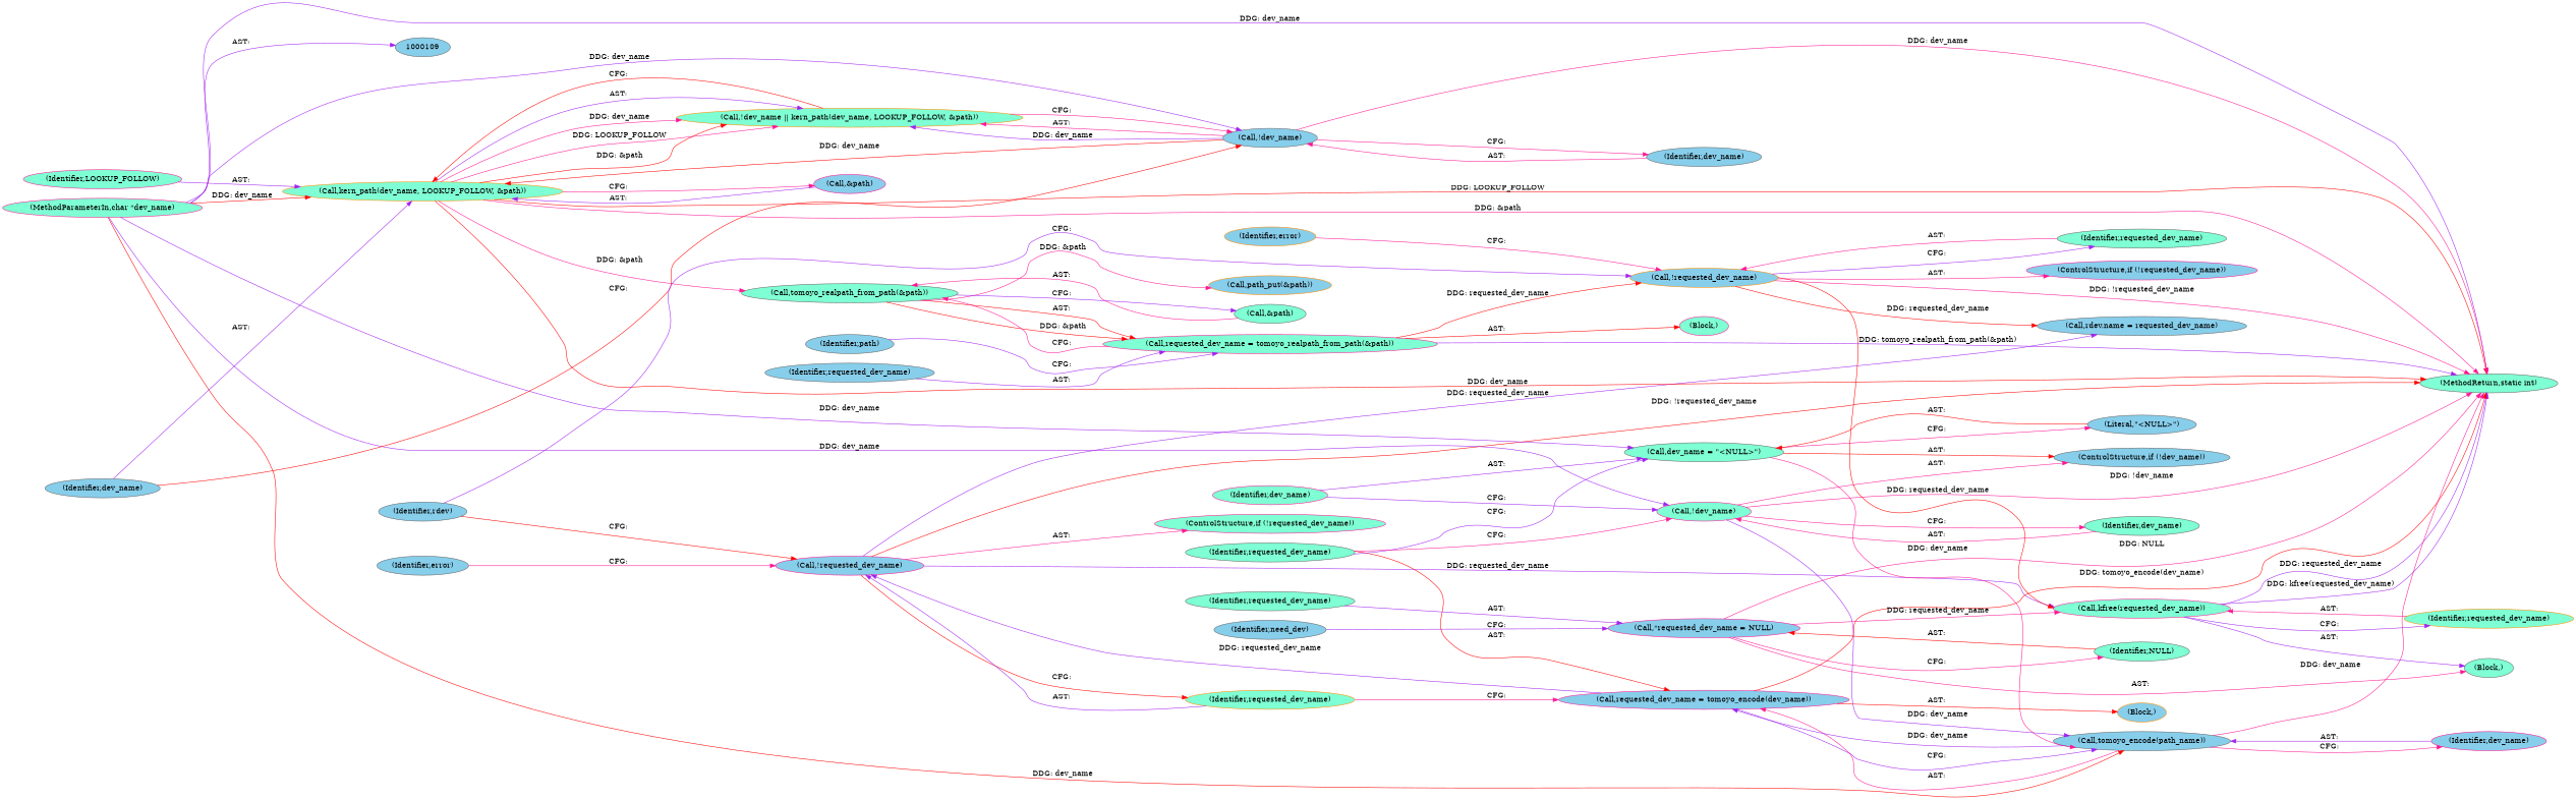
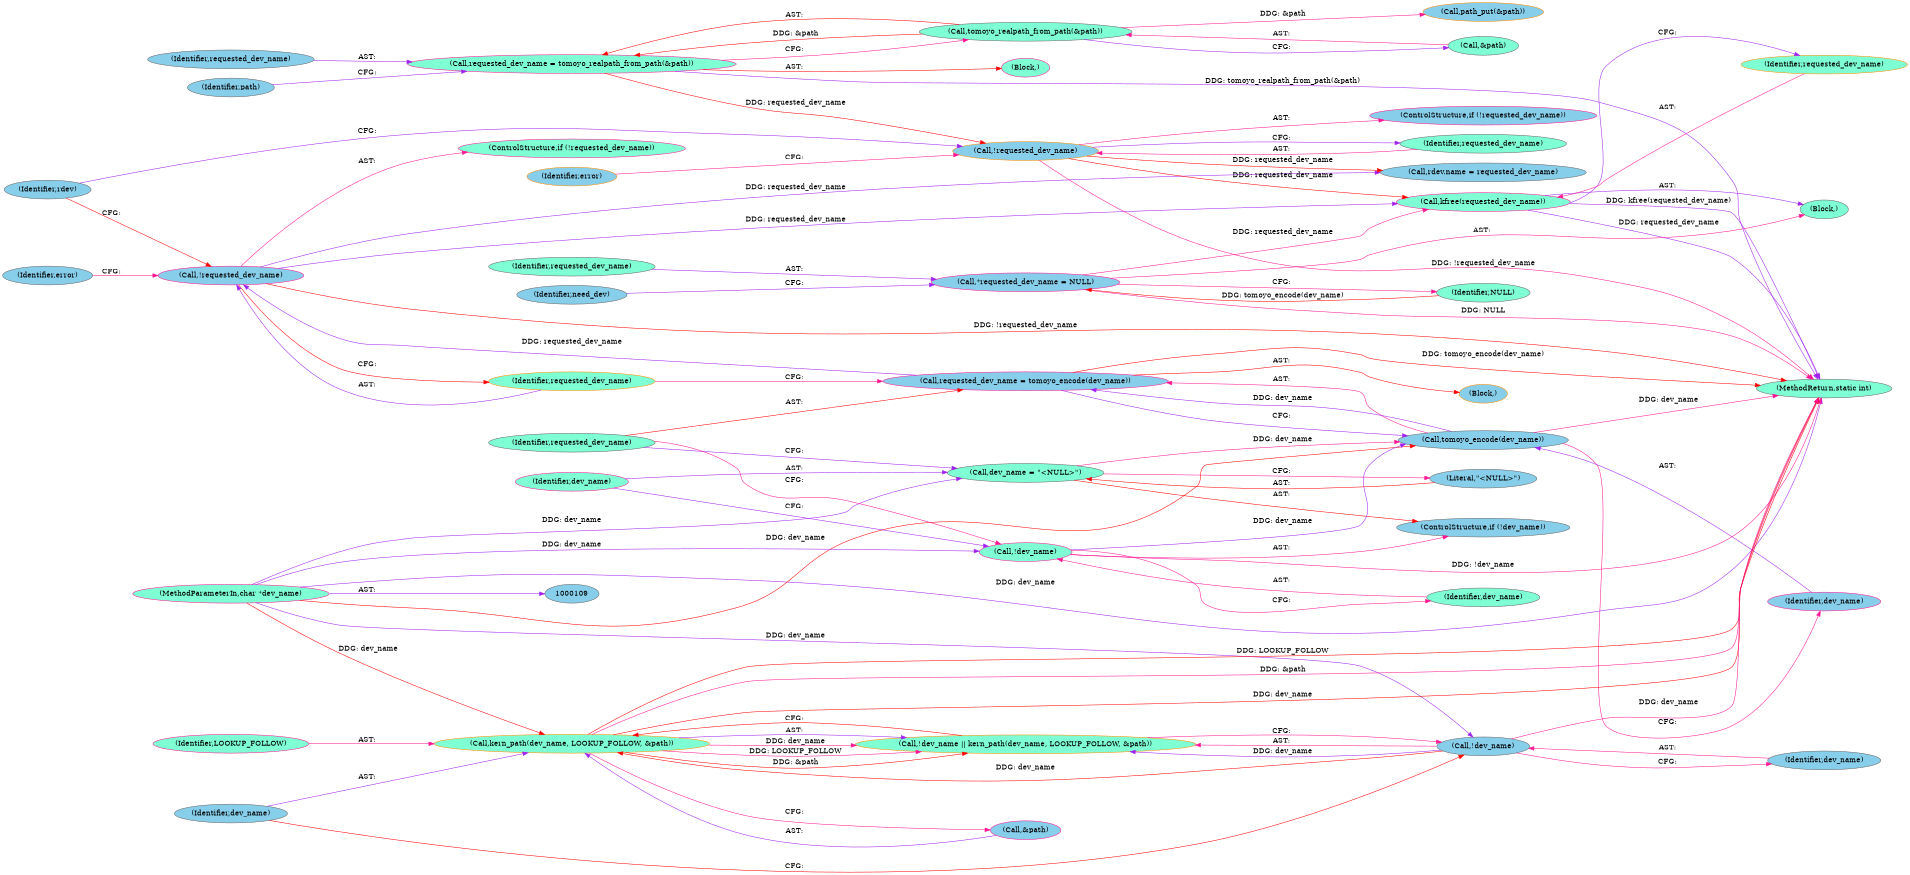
  digraph {
    rankdir=LR
    node [color=gray40 fillcolor=skyblue style=filled]
    edge [color=deeppink]
    n1 [color=deeppink fillcolor=aquamarine label="(Call,kfree(requested_dev_name))"]
    n2 [fillcolor=aquamarine label="(MethodReturn,static int)"]
    n3 [fillcolor=aquamarine label="(Block,)"]
    n4 [color=darkorange fillcolor=aquamarine label="(Identifier,requested_dev_name)"]
    n5 [color=deeppink label="(Call,!requested_dev_name)"]
    n6 [color=deeppink fillcolor=aquamarine label="(ControlStructure,if (!requested_dev_name))"]
    n7 [color=darkorange fillcolor=aquamarine label="(Identifier,requested_dev_name)"]
    n8 [label="(Call,rdev.name = requested_dev_name)"]
    n9 [color=deeppink label="(Call,requested_dev_name = tomoyo_encode(dev_name))"]
-   n10 [label="(Call,tomoyo_encode(path_name))"]
+   n10 [label="(Call,tomoyo_encode(dev_name))"]
    n11 [color=darkorange label="(Block,)"]
    n12 [color=deeppink label="(Identifier,dev_name)"]
    n13 [fillcolor=aquamarine label="(Call,dev_name = \"<NULL>\")"]
    n14 [label="(Literal,\"<NULL>\")"]
    n15 [label="(ControlStructure,if (!dev_name))"]
    n16 [color=deeppink fillcolor=aquamarine label="(MethodParameterIn,char *dev_name)"]
    n17 [color=deeppink fillcolor=aquamarine label="(Call,!dev_name)"]
    n18 [color=darkorange fillcolor=aquamarine label="(Call,kern_path(dev_name, LOOKUP_FOLLOW, &path))"]
    n19 [label="(Call,!dev_name)"]
    1000109
    n21 [fillcolor=aquamarine label="(Identifier,dev_name)"]
    n22 [fillcolor=aquamarine label="(Call,tomoyo_realpath_from_path(&path))"]
    n23 [color=darkorange fillcolor=aquamarine label="(Call,!dev_name || kern_path(dev_name, LOOKUP_FOLLOW, &path))"]
    n24 [color=deeppink label="(Call,&path)"]
    n25 [label="(Identifier,dev_name)"]
    n26 [color=darkorange label="(Call,!requested_dev_name)"]
    n27 [fillcolor=aquamarine label="(Identifier,requested_dev_name)"]
    n28 [color=deeppink label="(ControlStructure,if (!requested_dev_name))"]
    n29 [color=deeppink fillcolor=aquamarine label="(Call,requested_dev_name = tomoyo_realpath_from_path(&path))"]
    n30 [color=deeppink fillcolor=aquamarine label="(Block,)"]
    n31 [color=darkorange label="(Call,path_put(&path))"]
    n32 [fillcolor=aquamarine label="(Call,&path)"]
    n33 [color=deeppink label="(Call,*requested_dev_name = NULL)"]
    n34 [fillcolor=aquamarine label="(Identifier,NULL)"]
    n35 [label="(Identifier,need_dev)"]
    n36 [label="(Identifier,requested_dev_name)"]
    n37 [label="(Identifier,error)"]
    n38 [fillcolor=aquamarine label="(Identifier,requested_dev_name)"]
    n39 [color=deeppink fillcolor=aquamarine label="(Identifier,dev_name)"]
    n40 [label="(Identifier,path)"]
    n41 [color=darkorange label="(Identifier,error)"]
    n42 [fillcolor=aquamarine label="(Identifier,requested_dev_name)"]
    n43 [label="(Identifier,dev_name)"]
    n44 [label="(Identifier,rdev)"]
    n45 [color=deeppink fillcolor=aquamarine label="(Identifier,LOOKUP_FOLLOW)"]
    n1 -> n2 [color=purple label="DDG: kfree(requested_dev_name)"]
    n1 -> n2 [color=purple label="DDG: requested_dev_name"]
    n1 -> n3 [color=purple label="AST: "]
    n1 -> n4 [color=purple label="CFG: "]
    n4 -> n1 [label="AST: "]
    n5 -> n1 [color=purple label="DDG: requested_dev_name"]
    n5 -> n2 [color=red label="DDG: !requested_dev_name"]
    n5 -> n6 [label="AST: "]
    n5 -> n7 [color=red label="CFG: "]
    n5 -> n8 [color=purple label="DDG: requested_dev_name"]
    n7 -> n5 [color=purple label="AST: "]
    n7 -> n9 [label="CFG: "]
    n9 -> n2 [color=red label="DDG: tomoyo_encode(dev_name)"]
    n9 -> n5 [color=purple label="DDG: requested_dev_name"]
    n9 -> n10 [color=purple label="CFG: "]
    n9 -> n11 [color=red label="AST: "]
    n10 -> n2 [label="DDG: dev_name"]
    n10 -> n9 [label="AST: "]
    n10 -> n9 [color=purple label="DDG: dev_name"]
    n10 -> n12 [label="CFG: "]
    n12 -> n10 [color=purple label="AST: "]
    n13 -> n10 [label="DDG: dev_name"]
    n13 -> n14 [label="CFG: "]
    n13 -> n15 [color=red label="AST: "]
    n14 -> n13 [color=red label="AST: "]
    n16 -> n2 [color=purple label="DDG: dev_name"]
    n16 -> n10 [color=red label="DDG: dev_name"]
    n16 -> n13 [color=purple label="DDG: dev_name"]
    n16 -> n17 [color=purple label="DDG: dev_name"]
    n16 -> n18 [color=red label="DDG: dev_name"]
    n16 -> n19 [color=purple label="DDG: dev_name"]
    n16 -> 1000109 [color=purple label="AST: "]
    n17 -> n2 [label="DDG: !dev_name"]
    n17 -> n10 [color=purple label="DDG: dev_name"]
    n17 -> n15 [label="AST: "]
    n17 -> n21 [label="CFG: "]
    n18 -> n2 [color=red label="DDG: LOOKUP_FOLLOW"]
    n18 -> n2 [label="DDG: &path"]
    n18 -> n2 [color=red label="DDG: dev_name"]
-   n18 -> n22 [label="DDG: &path"]
    n18 -> n23 [color=purple label="AST: "]
    n18 -> n23 [label="DDG: dev_name"]
    n18 -> n23 [label="DDG: LOOKUP_FOLLOW"]
    n18 -> n23 [color=red label="DDG: &path"]
    n18 -> n24 [label="CFG: "]
    n19 -> n2 [label="DDG: dev_name"]
    n19 -> n18 [color=red label="DDG: dev_name"]
    n19 -> n23 [label="AST: "]
    n19 -> n23 [color=purple label="DDG: dev_name"]
    n19 -> n25 [label="CFG: "]
    n21 -> n17 [label="AST: "]
    n22 -> n29 [color=red label="AST: "]
    n22 -> n29 [color=red label="DDG: &path"]
    n22 -> n31 [label="DDG: &path"]
    n22 -> n32 [color=purple label="CFG: "]
    n23 -> n18 [color=red label="CFG: "]
    n23 -> n19 [label="CFG: "]
    n24 -> n18 [color=purple label="AST: "]
    n25 -> n19 [label="AST: "]
    n26 -> n1 [color=red label="DDG: requested_dev_name"]
    n26 -> n2 [label="DDG: !requested_dev_name"]
    n26 -> n8 [color=red label="DDG: requested_dev_name"]
    n26 -> n27 [color=purple label="CFG: "]
    n26 -> n28 [label="AST: "]
    n27 -> n26 [label="AST: "]
    n29 -> n2 [color=purple label="DDG: tomoyo_realpath_from_path(&path)"]
    n29 -> n22 [label="CFG: "]
    n29 -> n26 [color=red label="DDG: requested_dev_name"]
    n29 -> n30 [color=red label="AST: "]
    n32 -> n22 [label="AST: "]
    n33 -> n1 [label="DDG: requested_dev_name"]
    n33 -> n2 [label="DDG: NULL"]
    n33 -> n3 [label="AST: "]
    n33 -> n34 [label="CFG: "]
-   n34 -> n33 [color=red label="AST: "]
+   n34 -> n33 [color=red label="DDG: tomoyo_encode(dev_name)"]
    n35 -> n33 [color=purple label="CFG: "]
    n36 -> n29 [color=purple label="AST: "]
    n37 -> n5 [label="CFG: "]
    n38 -> n9 [color=red label="AST: "]
    n38 -> n13 [color=purple label="CFG: "]
    n38 -> n17 [label="CFG: "]
    n39 -> n13 [color=purple label="AST: "]
    n39 -> n17 [color=purple label="CFG: "]
    n40 -> n29 [color=purple label="CFG: "]
    n41 -> n26 [label="CFG: "]
    n42 -> n33 [color=purple label="AST: "]
    n43 -> n18 [color=purple label="AST: "]
    n43 -> n19 [color=red label="CFG: "]
    n44 -> n5 [color=red label="CFG: "]
    n44 -> n26 [color=purple label="CFG: "]
-   n45 -> n18 [color=purple label="AST: "]
+   n45 -> n18 [label="AST: "]
  }
